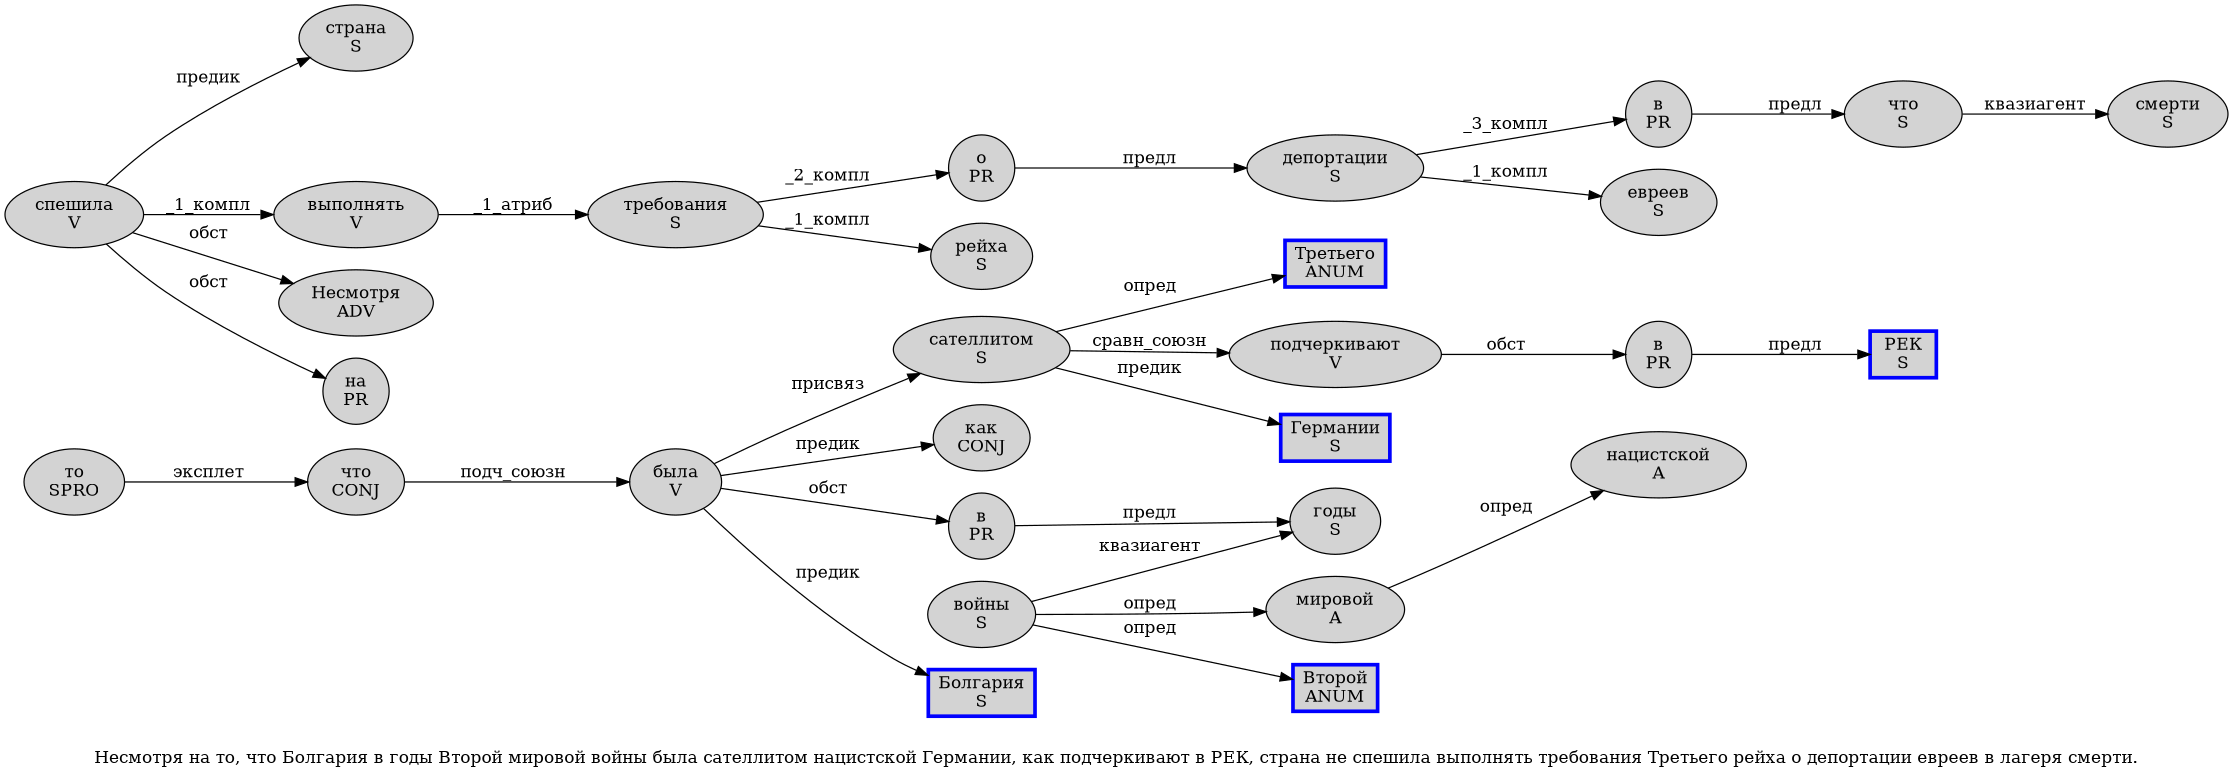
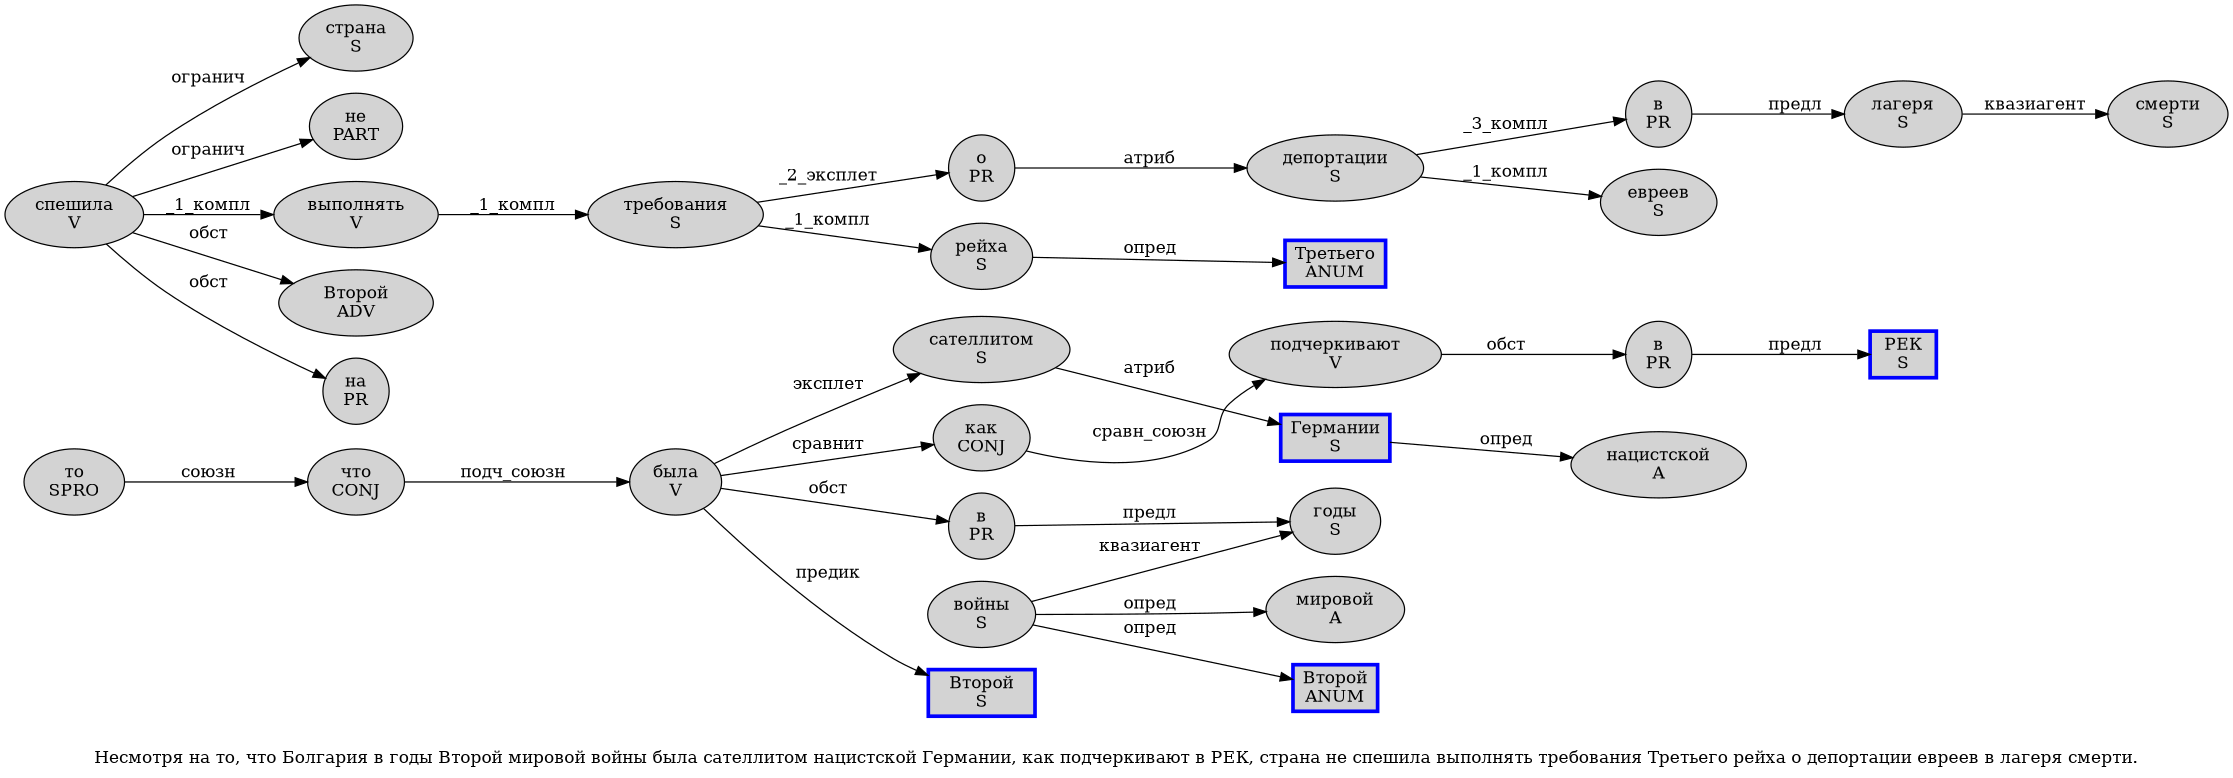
  digraph {
    label="Несмотря на то, что Болгария в годы Второй мировой войны была сателлитом нацистской Германии, как подчеркивают в РЕК, страна не спешила выполнять требования Третьего рейха о депортации евреев в лагеря смерти."
    rankdir=LR
    node [fillcolor=lightgray penwidth=1 shape=ellipse style=filled]
-   n1 [label="Несмотря\nADV"]
+   n1 [label="Второй\nADV"]
    n2 [label="на\nPR"]
    n3 [label="то\nSPRO"]
    n4 [label="что\nCONJ"]
    n5 [label="была\nV"]
-   n6 [color=blue label="Болгария\nS" penwidth=3 shape=box]
+   n6 [color=blue label="Второй\nS" penwidth=3 shape=box]
    n7 [label="в\nPR"]
    n8 [label="сателлитом\nS"]
    n9 [label="как\nCONJ"]
    n10 [label="годы\nS"]
    n11 [label="войны\nS"]
    n12 [color=blue label="Второй\nANUM" penwidth=3 shape=box]
    n13 [label="мировой\nA"]
    n14 [color=blue label="Германии\nS" penwidth=3 shape=box]
    n15 [label="подчеркивают\nV"]
    n16 [label="нацистской\nA"]
    n17 [label="в\nPR"]
    n18 [color=blue label="РЕК\nS" penwidth=3 shape=box]
    n19 [label="страна\nS"]
+   n20 [label="не\nPART"]
    n21 [label="спешила\nV"]
    n22 [label="выполнять\nV"]
    n23 [label="требования\nS"]
    n24 [label="рейха\nS"]
    n25 [label="о\nPR"]
    n26 [color=blue label="Третьего\nANUM" penwidth=3 shape=box]
    n27 [label="депортации\nS"]
    n28 [label="евреев\nS"]
    n29 [label="в\nPR"]
-   n30 [label="что\nS"]
+   n30 [label="лагеря\nS"]
    n31 [label="смерти\nS"]
-   n3 -> n4 [label="эксплет"]
+   n3 -> n4 [label="союзн"]
    n4 -> n5 [label="подч_союзн"]
    n5 -> n6 [label="предик"]
    n5 -> n7 [label="обст"]
-   n5 -> n8 [label="присвяз"]
-   n5 -> n9 [label="предик"]
+   n5 -> n8 [label="эксплет"]
+   n5 -> n9 [label="сравнит"]
    n7 -> n10 [label="предл"]
-   n8 -> n14 [label="предик"]
-   n8 -> n15 [label="сравн_союзн"]
+   n8 -> n14 [label="атриб"]
+   n9 -> n15 [label="сравн_союзн"]
    n11 -> n10 [label="квазиагент"]
    n11 -> n12 [label="опред"]
    n11 -> n13 [label="опред"]
-   n13 -> n16 [label="опред"]
+   n14 -> n16 [label="опред"]
    n15 -> n17 [label="обст"]
    n17 -> n18 [label="предл"]
    n21 -> n1 [label="обст"]
    n21 -> n2 [label="обст"]
-   n21 -> n19 [label="предик"]
+   n21 -> n19 [label="огранич"]
+   n21 -> n20 [label="огранич"]
    n21 -> n22 [label="_1_компл"]
-   n22 -> n23 [label="_1_атриб"]
+   n22 -> n23 [label="_1_компл"]
    n23 -> n24 [label="_1_компл"]
-   n23 -> n25 [label="_2_компл"]
-   n8 -> n26 [label="опред"]
-   n25 -> n27 [label="предл"]
+   n23 -> n25 [label="_2_эксплет"]
+   n24 -> n26 [label="опред"]
+   n25 -> n27 [label="атриб"]
    n27 -> n28 [label="_1_компл"]
    n27 -> n29 [label="_3_компл"]
    n29 -> n30 [label="предл"]
    n30 -> n31 [label="квазиагент"]
  }
